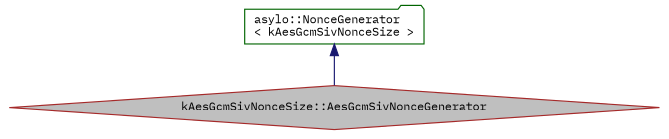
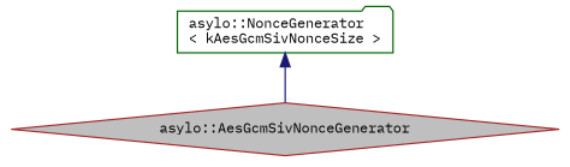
  digraph {
    fontname="IBM Plex Mono"
    node [fontname="IBM Plex Mono" fontsize=10 style=filled]
-   n1 [color=brown fillcolor=grey75 fontcolor=black height=0.2 label="kAesGcmSivNonceSize::AesGcmSivNonceGenerator" shape=diamond width=0.4]
+   n1 [color=brown fillcolor=grey75 fontcolor=black height=0.2 label="asylo::AesGcmSivNonceGenerator" shape=diamond width=0.4]
    n2 [color=darkgreen fillcolor=white height=0.2 label="asylo::NonceGenerator\l\< kAesGcmSivNonceSize \>" shape=folder width=0.4]
    n2 -> n1 [color=midnightblue dir=back fontname="IBM Plex Mono" fontsize=10 labelfontname=Helvetica labelfontsize=10 style=solid]
  }
